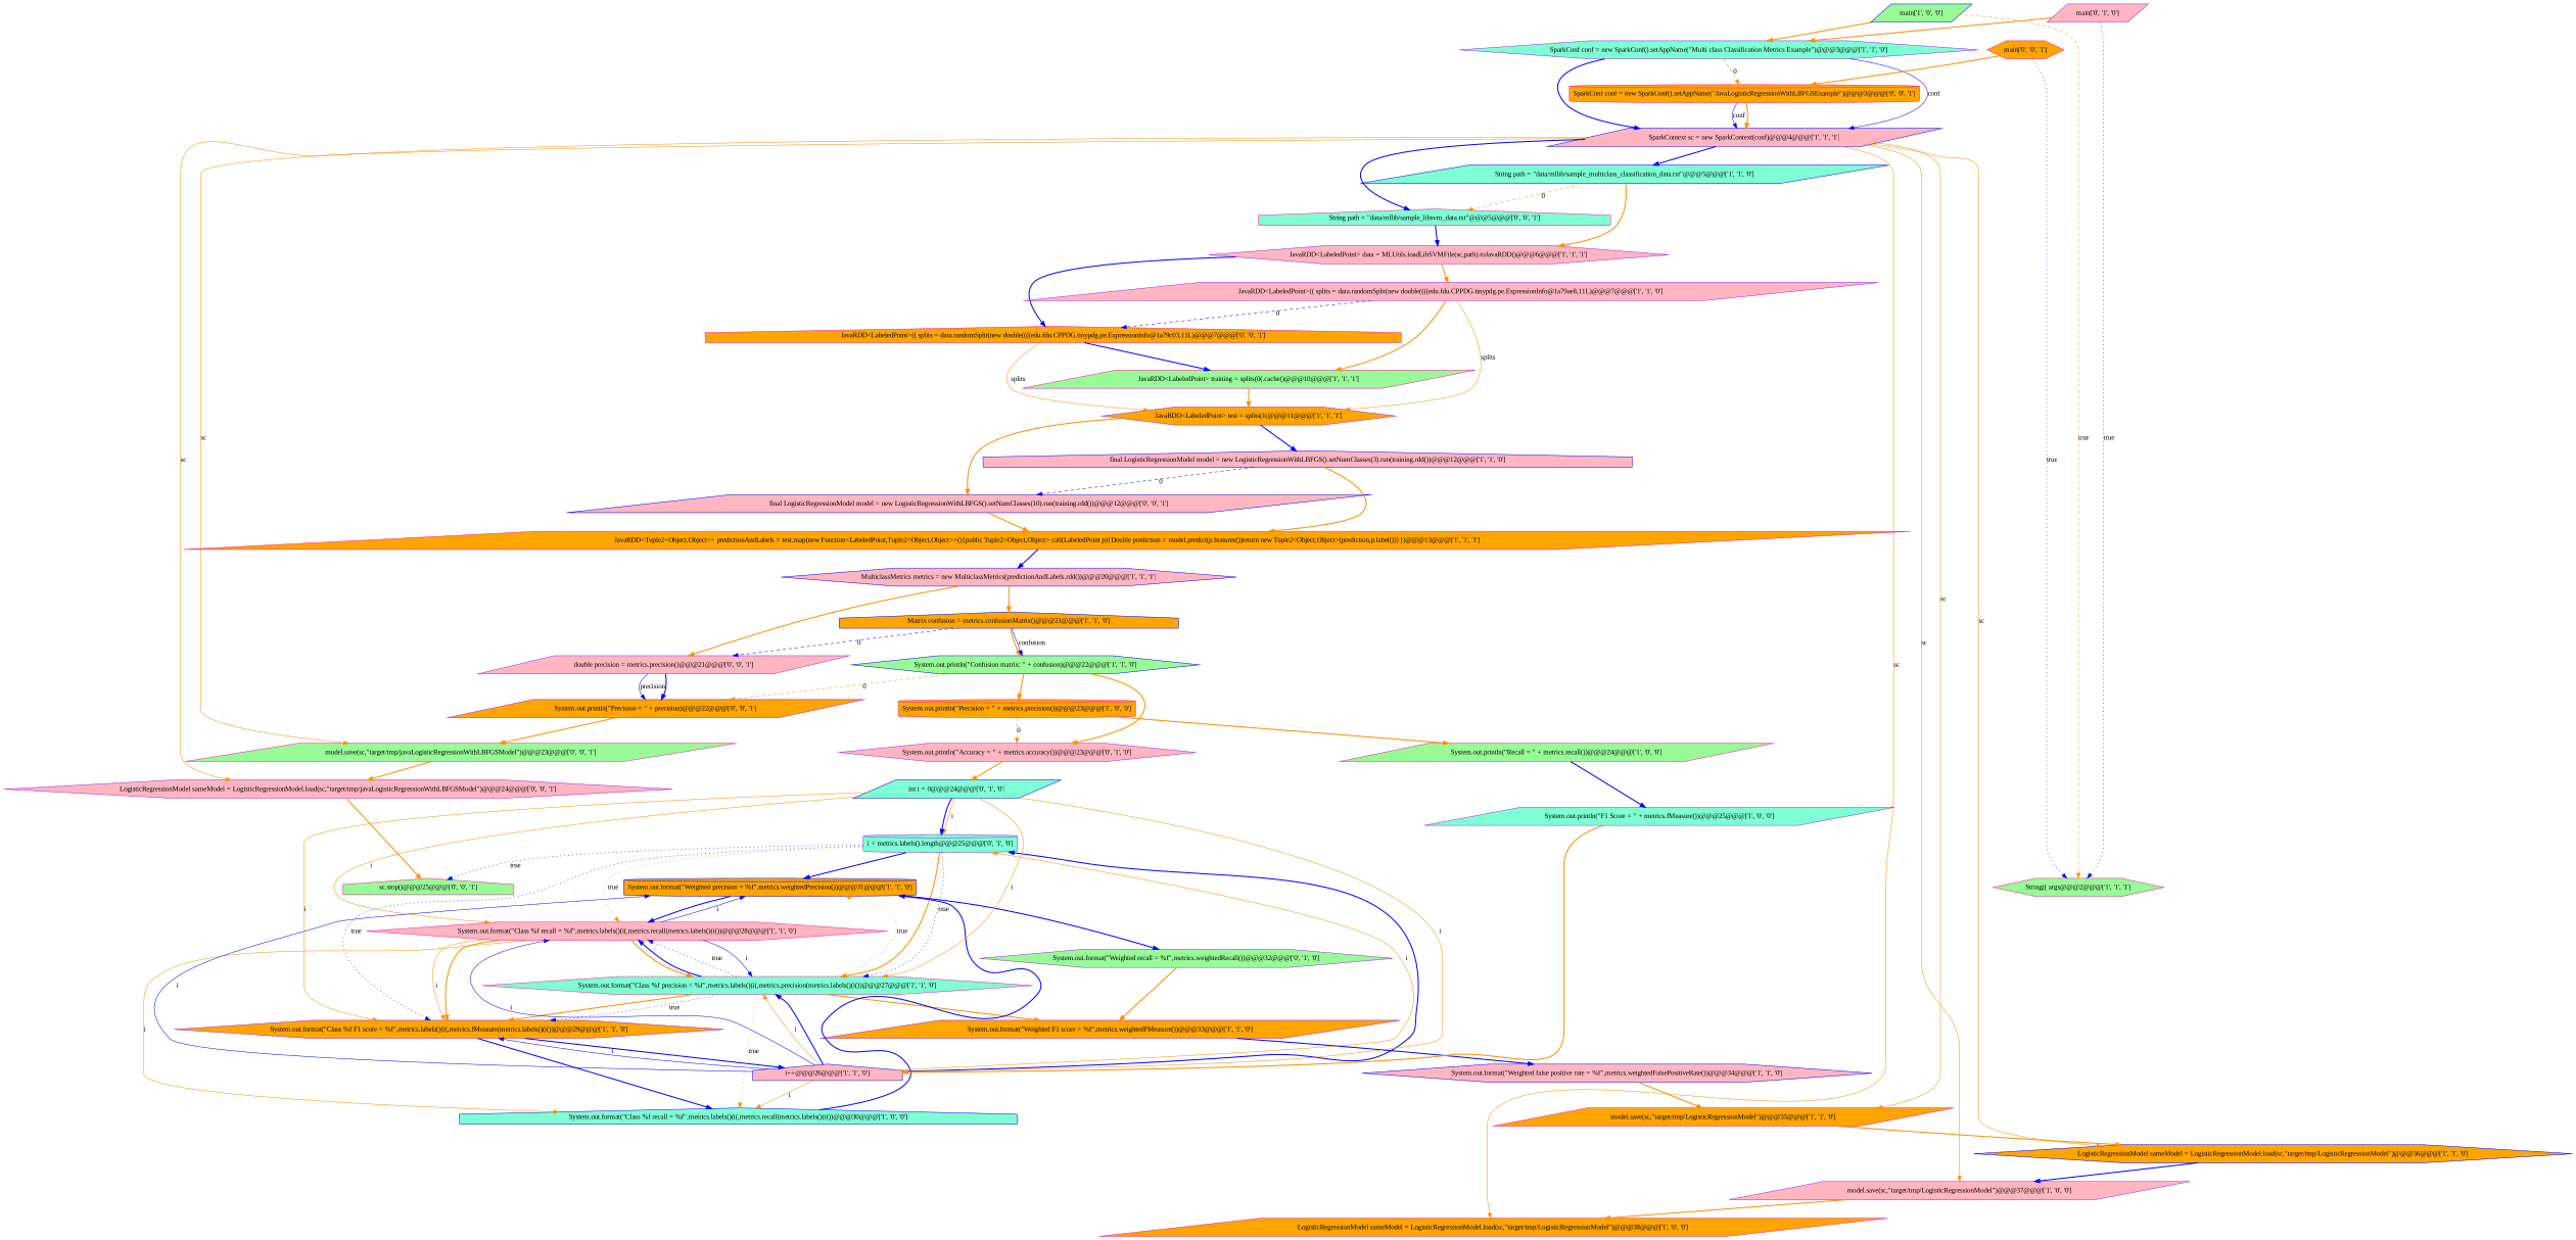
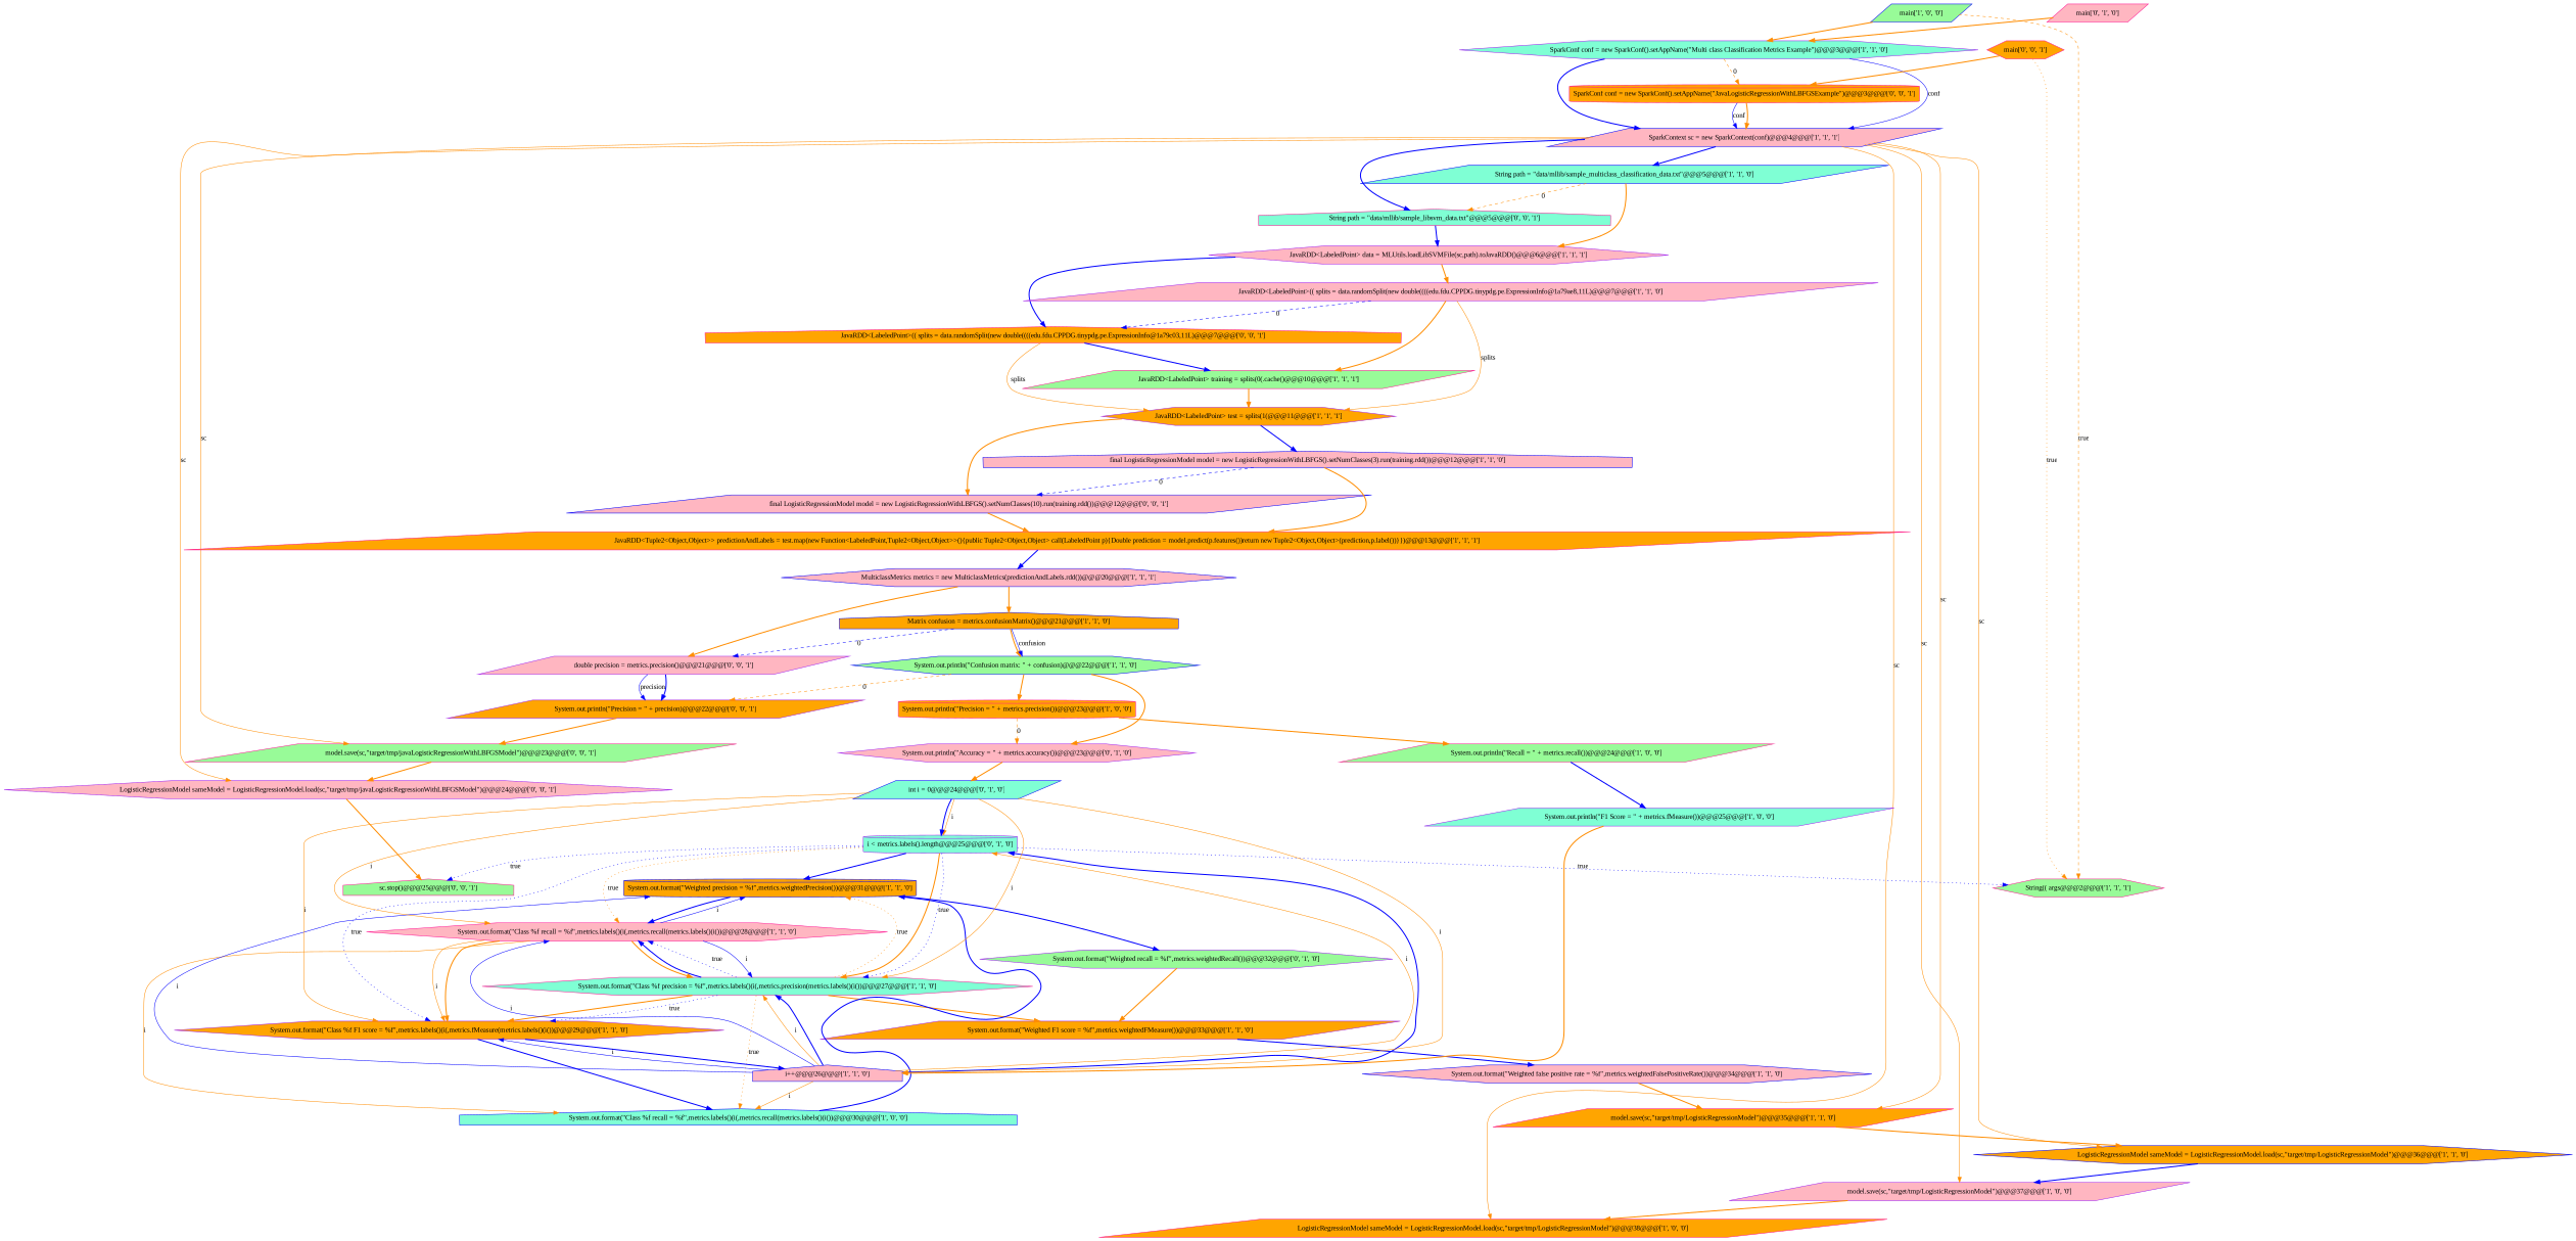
  digraph {
    fontname="Liberation Serif"
    node [color=deeppink fillcolor=lightpink fontname="Liberation Serif" shape=parallelogram style=filled]
    edge [color=darkorange fontname="Liberation Serif" style=bold]
    n1 [fillcolor=palegreen label="String(( args@@@2@@@['1', '1', '1']" shape=hexagon]
    n2 [color=blue label="MulticlassMetrics metrics = new MulticlassMetrics(predictionAndLabels.rdd())@@@20@@@['1', '1', '1']" shape=hexagon]
    n3 [color=blue fillcolor=orange label="Matrix confusion = metrics.confusionMatrix()@@@21@@@['1', '1', '0']" shape=house]
    n4 [color=purple label="double precision = metrics.precision()@@@21@@@['0', '0', '1']"]
    n5 [color=blue fillcolor=palegreen label="System.out.println(\"Confusion matrix: \" + confusion)@@@22@@@['1', '1', '0']" shape=hexagon]
    n6 [color=purple fillcolor=orange label="System.out.println(\"Precision = \" + precision)@@@22@@@['0', '0', '1']"]
    n7 [fillcolor=palegreen label="sc.stop()@@@25@@@['0', '0', '1']" shape=house]
    n8 [color=blue fillcolor=orange label="LogisticRegressionModel sameModel = LogisticRegressionModel.load(sc,\"target/tmp/LogisticRegressionModel\")@@@36@@@['1', '1', '0']" shape=hexagon]
    n9 [color=purple label="model.save(sc,\"target/tmp/LogisticRegressionModel\")@@@37@@@['1', '0', '0']"]
    n10 [fillcolor=orange label="LogisticRegressionModel sameModel = LogisticRegressionModel.load(sc,\"target/tmp/LogisticRegressionModel\")@@@38@@@['1', '0', '0']"]
    n11 [color=purple fillcolor=aquamarine label="SparkConf conf = new SparkConf().setAppName(\"Multi class Classification Metrics Example\")@@@3@@@['1', '1', '0']" shape=hexagon]
    n12 [fillcolor=orange label="SparkConf conf = new SparkConf().setAppName(\"JavaLogisticRegressionWithLBFGSExample\")@@@3@@@['0', '0', '1']" shape=cylinder]
    n13 [color=blue label="SparkContext sc = new SparkContext(conf)@@@4@@@['1', '1', '1']"]
    n14 [fillcolor=palegreen label="model.save(sc,\"target/tmp/javaLogisticRegressionWithLBFGSModel\")@@@23@@@['0', '0', '1']"]
    n15 [color=purple label="LogisticRegressionModel sameModel = LogisticRegressionModel.load(sc,\"target/tmp/javaLogisticRegressionWithLBFGSModel\")@@@24@@@['0', '0', '1']" shape=hexagon]
    n16 [color=blue fillcolor=aquamarine label="String path = \"data/mllib/sample_multiclass_classification_data.txt\"@@@5@@@['1', '1', '0']"]
    n17 [fillcolor=aquamarine label="String path = \"data/mllib/sample_libsvm_data.txt\"@@@5@@@['0', '0', '1']" shape=house]
    n18 [fillcolor=orange label="model.save(sc,\"target/tmp/LogisticRegressionModel\")@@@35@@@['1', '1', '0']"]
    n19 [color=purple label="JavaRDD<LabeledPoint> data = MLUtils.loadLibSVMFile(sc,path).toJavaRDD()@@@6@@@['1', '1', '1']" shape=hexagon]
    n20 [fillcolor=orange label="JavaRDD<LabeledPoint>(( splits = data.randomSplit(new double((((edu.fdu.CPPDG.tinypdg.pe.ExpressionInfo@1a79c03,11L)@@@7@@@['0', '0', '1']" shape=house]
    n21 [color=purple label="JavaRDD<LabeledPoint>(( splits = data.randomSplit(new double((((edu.fdu.CPPDG.tinypdg.pe.ExpressionInfo@1a79ae8,11L)@@@7@@@['1', '1', '0']"]
    n22 [fillcolor=palegreen label="JavaRDD<LabeledPoint> training = splits(0(.cache()@@@10@@@['1', '1', '1']"]
    n23 [color=purple fillcolor=orange label="JavaRDD<LabeledPoint> test = splits(1(@@@11@@@['1', '1', '1']" shape=hexagon]
    n24 [color=blue label="final LogisticRegressionModel model = new LogisticRegressionWithLBFGS().setNumClasses(10).run(training.rdd())@@@12@@@['0', '0', '1']"]
    n25 [color=blue label="final LogisticRegressionModel model = new LogisticRegressionWithLBFGS().setNumClasses(3).run(training.rdd())@@@12@@@['1', '1', '0']" shape=house]
    n26 [color=purple fillcolor=aquamarine label="i < metrics.labels().length@@@25@@@['0', '1', '0']" shape=cylinder]
    n27 [color=blue fillcolor=orange label="System.out.format(\"Weighted precision = %f\",metrics.weightedPrecision())@@@31@@@['1', '1', '0']" shape=cylinder]
    n28 [fillcolor=aquamarine label="System.out.format(\"Class %f precision = %f\",metrics.labels()(i(,metrics.precision(metrics.labels()(i())@@@27@@@['1', '1', '0']" shape=hexagon]
    n29 [color=purple fillcolor=orange label="System.out.format(\"Class %f F1 score = %f\",metrics.labels()(i(,metrics.fMeasure(metrics.labels()(i())@@@29@@@['1', '1', '0']" shape=hexagon]
    n30 [label="System.out.format(\"Class %f recall = %f\",metrics.labels()(i(,metrics.recall(metrics.labels()(i())@@@28@@@['1', '1', '0']" shape=hexagon]
    n31 [color=purple fillcolor=palegreen label="System.out.format(\"Weighted recall = %f\",metrics.weightedRecall())@@@32@@@['0', '1', '0']" shape=hexagon]
    n32 [color=purple fillcolor=orange label="System.out.format(\"Weighted F1 score = %f\",metrics.weightedFMeasure())@@@33@@@['1', '1', '0']"]
    n33 [color=blue fillcolor=aquamarine label="System.out.format(\"Class %f recall = %f\",metrics.labels()(i(,metrics.recall(metrics.labels()(i())@@@30@@@['1', '0', '0']" shape=house]
    n34 [color=blue label="i++@@@26@@@['1', '1', '0']" shape=house]
    n35 [color=blue label="System.out.format(\"Weighted false positive rate = %f\",metrics.weightedFalsePositiveRate())@@@34@@@['1', '1', '0']" shape=hexagon]
    n36 [color=blue fillcolor=aquamarine label="int i = 0@@@24@@@['0', '1', '0']"]
-   n37 [color=purple label="main['0', '1', '0']"]
+   n37 [label="main['0', '1', '0']"]
    n38 [color=purple label="System.out.println(\"Accuracy = \" + metrics.accuracy())@@@23@@@['0', '1', '0']" shape=hexagon]
    n39 [fillcolor=orange label="System.out.println(\"Precision = \" + metrics.precision())@@@23@@@['1', '0', '0']" shape=cylinder]
    n40 [fillcolor=orange label="JavaRDD<Tuple2<Object,Object>> predictionAndLabels = test.map(new Function<LabeledPoint,Tuple2<Object,Object>>(){public Tuple2<Object,Object> call(LabeledPoint p){Double prediction = model.predict(p.features())return new Tuple2<Object,Object>(prediction,p.label())}})@@@13@@@['1', '1', '1']"]
    n41 [color=purple fillcolor=aquamarine label="System.out.println(\"F1 Score = \" + metrics.fMeasure())@@@25@@@['1', '0', '0']"]
    n42 [fillcolor=palegreen label="System.out.println(\"Recall = \" + metrics.recall())@@@24@@@['1', '0', '0']"]
    n43 [color=blue fillcolor=palegreen label="main['1', '0', '0']"]
    n44 [fillcolor=orange label="main['0', '0', '1']" shape=hexagon]
    n2 -> n3
    n2 -> n4
    n3 -> n4 [color=blue label=0 style=dashed]
    n3 -> n5
    n3 -> n5 [color=blue label=confusion style=solid]
    n4 -> n6 [color=blue label=precision style=solid]
    n4 -> n6 [color=blue]
    n5 -> n6 [label=0 style=dashed]
    n5 -> n38
    n5 -> n39
    n6 -> n14
    n8 -> n9 [color=blue]
    n9 -> n10
    n11 -> n12 [label=0 style=dashed]
    n11 -> n13 [color=blue label=conf style=solid]
    n11 -> n13 [color=blue]
    n12 -> n13
    n12 -> n13 [color=blue label=conf style=solid]
    n13 -> n8 [label=sc style=solid]
    n13 -> n9 [label=sc style=solid]
    n13 -> n10 [label=sc style=solid]
    n13 -> n14 [label=sc style=solid]
    n13 -> n15 [label=sc style=solid]
    n13 -> n16 [color=blue]
    n13 -> n17 [color=blue]
    n13 -> n18 [label=sc style=solid]
    n14 -> n15
    n15 -> n7
    n16 -> n17 [label=0 style=dashed]
    n16 -> n19
    n17 -> n19 [color=blue]
    n18 -> n8
    n19 -> n20 [color=blue]
    n19 -> n21
    n20 -> n22 [color=blue]
    n20 -> n23 [label=splits style=solid]
    n21 -> n20 [color=blue label=0 style=dashed]
    n21 -> n22
    n21 -> n23 [label=splits style=solid]
    n22 -> n23
    n23 -> n24
    n23 -> n25 [color=blue]
    n24 -> n40
    n25 -> n24 [color=blue label=0 style=dashed]
    n25 -> n40
    n26 -> n7 [color=blue label=true style=dotted]
    n26 -> n27 [color=blue]
    n26 -> n28
    n26 -> n28 [color=blue label=true style=dotted]
    n26 -> n29 [color=blue label=true style=dotted]
    n26 -> n30 [label=true style=dotted]
    n27 -> n30 [color=blue]
    n27 -> n31 [color=blue]
    n28 -> n27 [label=true style=dotted]
    n28 -> n29 [color=blue label=true style=dotted]
    n28 -> n29
    n28 -> n30 [color=blue]
    n28 -> n30 [color=blue label=true style=dotted]
    n28 -> n32
    n28 -> n33 [label=true style=dotted]
    n29 -> n33 [color=blue]
    n29 -> n34 [color=blue]
    n30 -> n27 [color=blue label=i style=solid]
    n30 -> n28 [color=blue label=i style=solid]
    n30 -> n28
    n30 -> n29 [label=i style=solid]
    n30 -> n29
    n30 -> n33 [label=i style=solid]
    n31 -> n32
    n32 -> n35 [color=blue]
    n33 -> n27 [color=blue]
    n34 -> n26 [label=i style=solid]
    n34 -> n26 [color=blue]
    n34 -> n27 [color=blue label=i style=solid]
    n34 -> n28 [color=blue]
    n34 -> n28 [label=i style=solid]
    n34 -> n29 [color=blue label=i style=solid]
    n34 -> n30 [color=blue label=i style=solid]
    n34 -> n33 [label=i style=solid]
    n35 -> n18
    n36 -> n26 [label=i style=solid]
    n36 -> n26 [color=blue]
    n36 -> n28 [label=i style=solid]
    n36 -> n29 [label=i style=solid]
    n36 -> n30 [label=i style=solid]
    n36 -> n34 [label=i style=solid]
-   n37 -> n1 [color=blue label=true style=dotted]
+   n26 -> n1 [color=blue label=true style=dotted]
    n37 -> n11
    n38 -> n36
    n39 -> n38 [label=0 style=dashed]
    n39 -> n42
    n40 -> n2 [color=blue]
    n41 -> n34
    n42 -> n41 [color=blue]
    n43 -> n1 [label=true style=dashed]
    n43 -> n11
-   n44 -> n1 [color=blue label=true style=dotted]
+   n44 -> n1 [label=true style=dotted]
    n44 -> n12
  }
